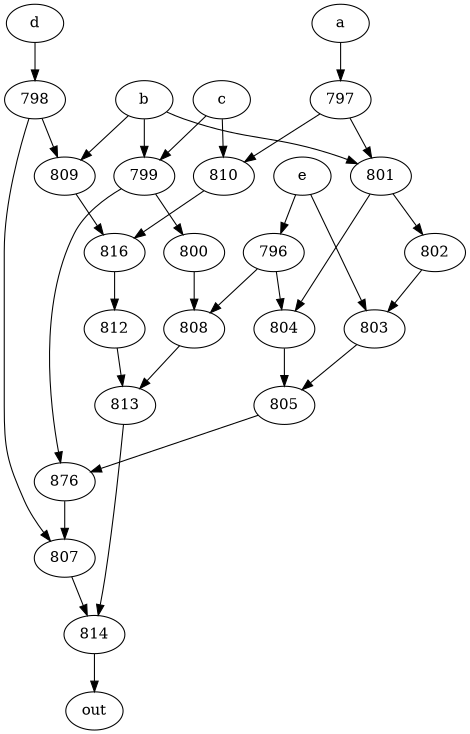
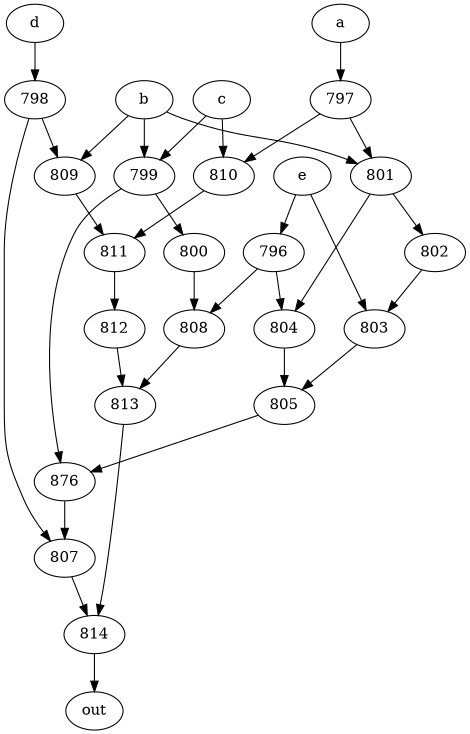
  strict digraph {
    814
    out
    a
    797
    801
    810
    802
    804
-   811 [label=816]
+   811
    803
    805
    812
    n13 [label=876]
    813
    b
    799
    809
    800
    808
    807
    c
    d
    798
    e
    796
    814 -> out
    a -> 797
    797 -> 801
    797 -> 810
    801 -> 802
    801 -> 804
    810 -> 811
    802 -> 803
    804 -> 805
    811 -> 812
    803 -> 805
    805 -> n13
    812 -> 813
    n13 -> 807
    813 -> 814
    b -> 801
    b -> 799
    b -> 809
    799 -> n13
    799 -> 800
    809 -> 811
    800 -> 808
    808 -> 813
    807 -> 814
    c -> 810
    c -> 799
    d -> 798
    798 -> 809
    798 -> 807
    e -> 803
    e -> 796
    796 -> 804
    796 -> 808
  }
